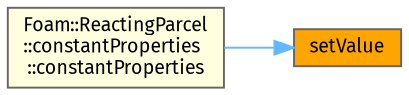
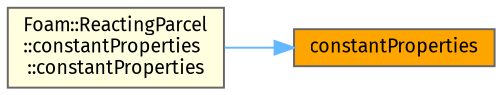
  digraph {
    rankdir=RL
    fontname="Fira Sans"
    node [fontname="Fira Sans" fontsize=10 shape=box style=filled]
-   n1 [color=gray40 fillcolor=orange fontcolor=black height=0.2 label=setValue width=0.4]
+   n1 [color=gray40 fillcolor=orange fontcolor=black height=0.2 label=constantProperties width=0.4]
    n2 [color=grey40 fillcolor=lightyellow height=0.2 label="Foam::ReactingParcel\l::constantProperties\l::constantProperties" width=0.4]
    n1 -> n2 [color=steelblue1 dir=back fontname="Fira Sans" fontsize=10 labelfontname=Helvetica labelfontsize=10 style=solid]
  }
